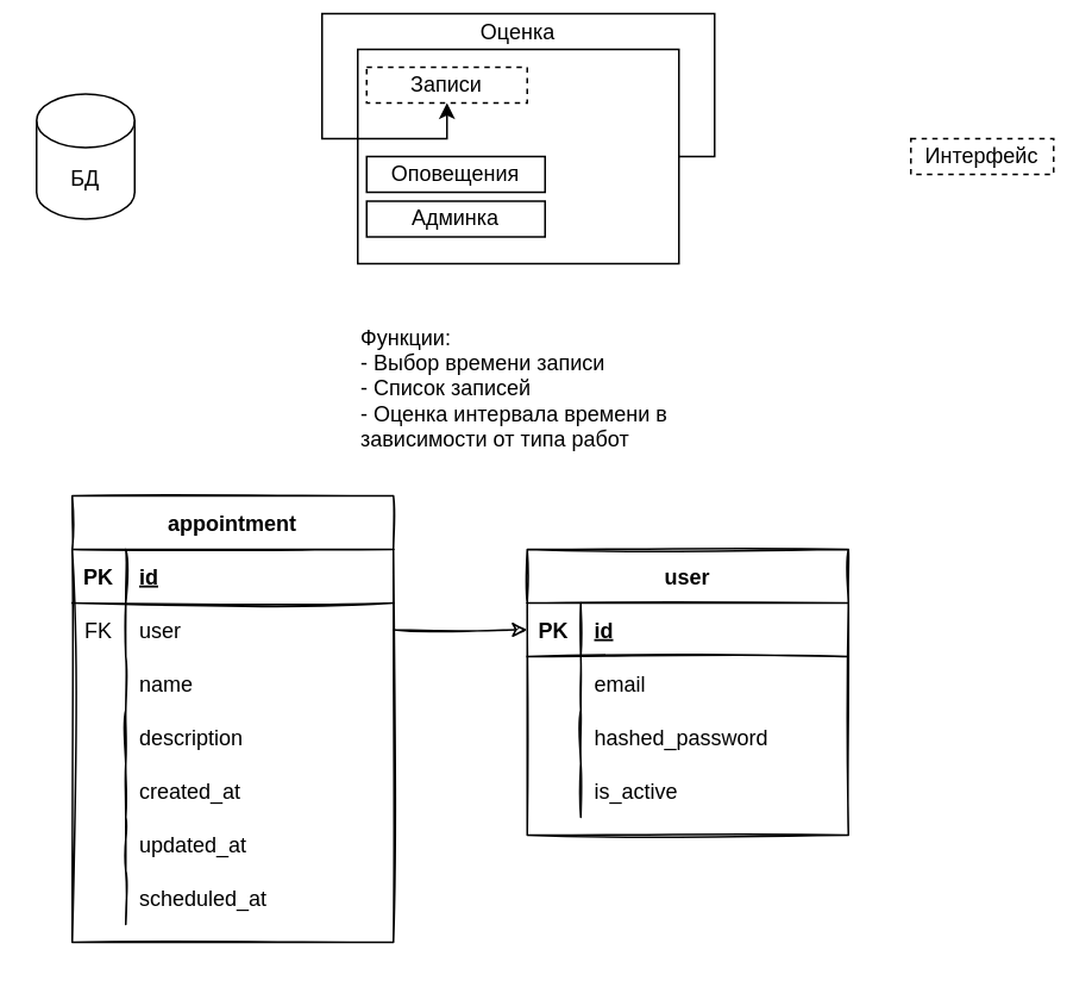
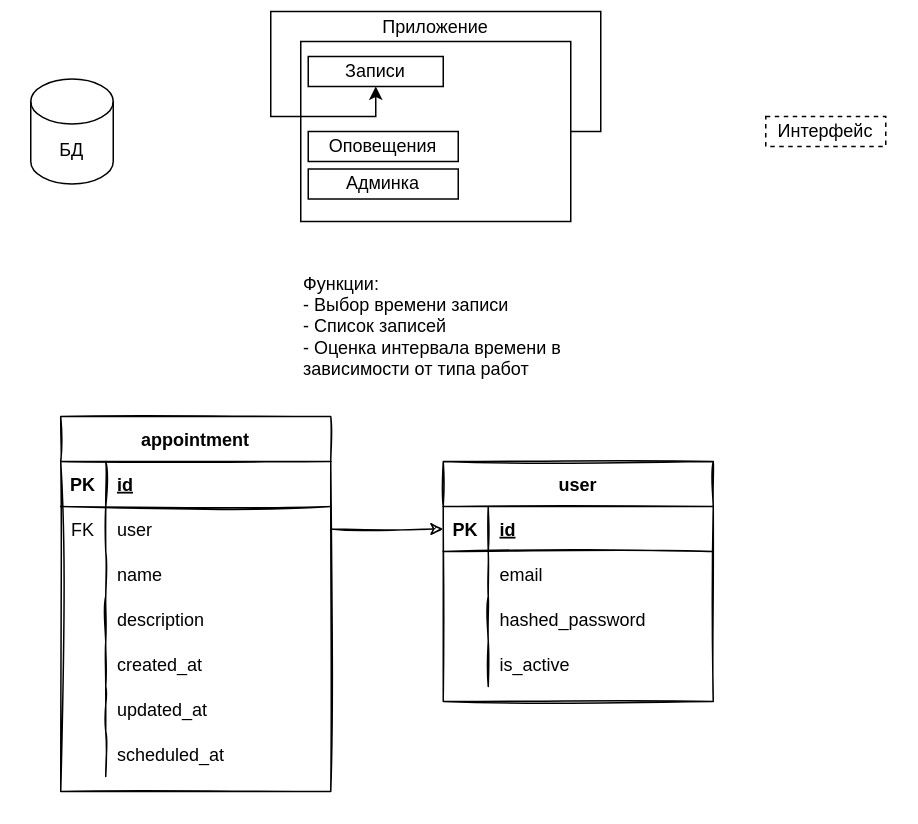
  <mxCell id="0" />
  <mxCell id="1" parent="0" />
- <mxCell id="2" value="Оценка" style="rounded=0;whiteSpace=wrap;html=1;labelPosition=center;verticalLabelPosition=top;align=center;verticalAlign=bottom;" parent="1" vertex="1"><mxGeometry x="200" y="20" width="180" height="120" as="geometry" /></mxCell>
+ <mxCell id="2" value="Приложение" style="rounded=0;whiteSpace=wrap;html=1;labelPosition=center;verticalLabelPosition=top;align=center;verticalAlign=bottom;" parent="1" vertex="1"><mxGeometry x="200" y="20" width="180" height="120" as="geometry" /></mxCell>
  <mxCell id="3" value="БД" style="shape=cylinder3;whiteSpace=wrap;html=1;boundedLbl=1;backgroundOutline=1;size=15;" parent="1" vertex="1"><mxGeometry x="20" y="45" width="55" height="70" as="geometry" /></mxCell>
  <mxCell id="4" style="edgeStyle=orthogonalEdgeStyle;rounded=0;orthogonalLoop=1;jettySize=auto;html=1;exitX=1;exitY=0.5;exitDx=0;exitDy=0;" parent="1" source="2" target="7" edge="1"><mxGeometry relative="1" as="geometry"><mxPoint x="280" y="20" as="sourcePoint" /><mxPoint x="375" y="20" as="targetPoint" /></mxGeometry></mxCell>
  <mxCell id="5" value="Функции:&lt;br&gt;- Выбор времени записи&lt;br&gt;- Список записей&lt;br&gt;- Оценка интервала времени в зависимости от типа работ&lt;br&gt;" style="text;html=1;strokeColor=none;fillColor=none;align=left;verticalAlign=middle;whiteSpace=wrap;rounded=0;" parent="1" vertex="1"><mxGeometry x="200" y="190" width="220" height="40" as="geometry" /></mxCell>
  <mxCell id="6" value="Интерфейс" style="rounded=0;whiteSpace=wrap;html=1;dashed=1;" parent="1" vertex="1"><mxGeometry x="510" y="70" width="80" height="20" as="geometry" /></mxCell>
- <mxCell id="7" value="Записи" style="rounded=0;whiteSpace=wrap;html=1;dashed=1;" parent="1" vertex="1"><mxGeometry x="205" y="30" width="90" height="20" as="geometry" /></mxCell>
+ <mxCell id="7" value="Записи" style="rounded=0;whiteSpace=wrap;html=1;" parent="1" vertex="1"><mxGeometry x="205" y="30" width="90" height="20" as="geometry" /></mxCell>
  <mxCell id="8" value="Оповещения" style="rounded=0;whiteSpace=wrap;html=1;" parent="1" vertex="1"><mxGeometry x="205" y="80" width="100" height="20" as="geometry" /></mxCell>
  <mxCell id="9" value="Админка" style="rounded=0;whiteSpace=wrap;html=1;" parent="1" vertex="1"><mxGeometry x="205" y="105" width="100" height="20" as="geometry" /></mxCell>
  <mxCell id="10" value="appointment" style="shape=table;startSize=30;container=1;collapsible=1;childLayout=tableLayout;fixedRows=1;rowLines=0;fontStyle=1;align=center;resizeLast=1;sketch=1;" vertex="1" parent="1"><mxGeometry x="40" y="270" width="180" height="250" as="geometry" /></mxCell>
  <mxCell id="11" value="" style="shape=tableRow;horizontal=0;startSize=0;swimlaneHead=0;swimlaneBody=0;fillColor=none;collapsible=0;dropTarget=0;points=[[0,0.5],[1,0.5]];portConstraint=eastwest;top=0;left=0;right=0;bottom=1;sketch=1;" vertex="1" parent="10"><mxGeometry y="30" width="180" height="30" as="geometry" /></mxCell>
  <mxCell id="12" value="PK" style="shape=partialRectangle;connectable=0;fillColor=none;top=0;left=0;bottom=0;right=0;fontStyle=1;overflow=hidden;sketch=1;" vertex="1" parent="11"><mxGeometry width="30" height="30" as="geometry"><mxRectangle width="30" height="30" as="alternateBounds" /></mxGeometry></mxCell>
  <mxCell id="13" value="id" style="shape=partialRectangle;connectable=0;fillColor=none;top=0;left=0;bottom=0;right=0;align=left;spacingLeft=6;fontStyle=5;overflow=hidden;sketch=1;" vertex="1" parent="11"><mxGeometry x="30" width="150" height="30" as="geometry"><mxRectangle width="150" height="30" as="alternateBounds" /></mxGeometry></mxCell>
  <mxCell id="14" value="" style="shape=tableRow;horizontal=0;startSize=0;swimlaneHead=0;swimlaneBody=0;fillColor=none;collapsible=0;dropTarget=0;points=[[0,0.5],[1,0.5]];portConstraint=eastwest;top=0;left=0;right=0;bottom=0;sketch=1;" vertex="1" parent="10"><mxGeometry y="60" width="180" height="30" as="geometry" /></mxCell>
  <mxCell id="15" value="FK" style="shape=partialRectangle;connectable=0;fillColor=none;top=0;left=0;bottom=0;right=0;editable=1;overflow=hidden;sketch=1;" vertex="1" parent="14"><mxGeometry width="30" height="30" as="geometry"><mxRectangle width="30" height="30" as="alternateBounds" /></mxGeometry></mxCell>
  <mxCell id="16" value="user" style="shape=partialRectangle;connectable=0;fillColor=none;top=0;left=0;bottom=0;right=0;align=left;spacingLeft=6;overflow=hidden;sketch=1;" vertex="1" parent="14"><mxGeometry x="30" width="150" height="30" as="geometry"><mxRectangle width="150" height="30" as="alternateBounds" /></mxGeometry></mxCell>
  <mxCell id="17" value="" style="shape=tableRow;horizontal=0;startSize=0;swimlaneHead=0;swimlaneBody=0;fillColor=none;collapsible=0;dropTarget=0;points=[[0,0.5],[1,0.5]];portConstraint=eastwest;top=0;left=0;right=0;bottom=0;sketch=1;" vertex="1" parent="10"><mxGeometry y="90" width="180" height="30" as="geometry" /></mxCell>
  <mxCell id="18" value="" style="shape=partialRectangle;connectable=0;fillColor=none;top=0;left=0;bottom=0;right=0;editable=1;overflow=hidden;sketch=1;" vertex="1" parent="17"><mxGeometry width="30" height="30" as="geometry"><mxRectangle width="30" height="30" as="alternateBounds" /></mxGeometry></mxCell>
  <mxCell id="19" value="name" style="shape=partialRectangle;connectable=0;fillColor=none;top=0;left=0;bottom=0;right=0;align=left;spacingLeft=6;overflow=hidden;sketch=1;" vertex="1" parent="17"><mxGeometry x="30" width="150" height="30" as="geometry"><mxRectangle width="150" height="30" as="alternateBounds" /></mxGeometry></mxCell>
  <mxCell id="20" value="" style="shape=tableRow;horizontal=0;startSize=0;swimlaneHead=0;swimlaneBody=0;fillColor=none;collapsible=0;dropTarget=0;points=[[0,0.5],[1,0.5]];portConstraint=eastwest;top=0;left=0;right=0;bottom=0;sketch=1;" vertex="1" parent="10"><mxGeometry y="120" width="180" height="30" as="geometry" /></mxCell>
  <mxCell id="21" value="" style="shape=partialRectangle;connectable=0;fillColor=none;top=0;left=0;bottom=0;right=0;editable=1;overflow=hidden;sketch=1;" vertex="1" parent="20"><mxGeometry width="30" height="30" as="geometry"><mxRectangle width="30" height="30" as="alternateBounds" /></mxGeometry></mxCell>
  <mxCell id="22" value="description" style="shape=partialRectangle;connectable=0;fillColor=none;top=0;left=0;bottom=0;right=0;align=left;spacingLeft=6;overflow=hidden;sketch=1;" vertex="1" parent="20"><mxGeometry x="30" width="150" height="30" as="geometry"><mxRectangle width="150" height="30" as="alternateBounds" /></mxGeometry></mxCell>
  <mxCell id="23" value="" style="shape=tableRow;horizontal=0;startSize=0;swimlaneHead=0;swimlaneBody=0;fillColor=none;collapsible=0;dropTarget=0;points=[[0,0.5],[1,0.5]];portConstraint=eastwest;top=0;left=0;right=0;bottom=0;sketch=1;" vertex="1" parent="10"><mxGeometry y="150" width="180" height="30" as="geometry" /></mxCell>
  <mxCell id="24" value="" style="shape=partialRectangle;connectable=0;fillColor=none;top=0;left=0;bottom=0;right=0;editable=1;overflow=hidden;sketch=1;" vertex="1" parent="23"><mxGeometry width="30" height="30" as="geometry"><mxRectangle width="30" height="30" as="alternateBounds" /></mxGeometry></mxCell>
  <mxCell id="25" value="created_at" style="shape=partialRectangle;connectable=0;fillColor=none;top=0;left=0;bottom=0;right=0;align=left;spacingLeft=6;overflow=hidden;sketch=1;" vertex="1" parent="23"><mxGeometry x="30" width="150" height="30" as="geometry"><mxRectangle width="150" height="30" as="alternateBounds" /></mxGeometry></mxCell>
  <mxCell id="26" value="" style="shape=tableRow;horizontal=0;startSize=0;swimlaneHead=0;swimlaneBody=0;fillColor=none;collapsible=0;dropTarget=0;points=[[0,0.5],[1,0.5]];portConstraint=eastwest;top=0;left=0;right=0;bottom=0;sketch=1;" vertex="1" parent="10"><mxGeometry y="180" width="180" height="30" as="geometry" /></mxCell>
  <mxCell id="27" value="" style="shape=partialRectangle;connectable=0;fillColor=none;top=0;left=0;bottom=0;right=0;editable=1;overflow=hidden;sketch=1;" vertex="1" parent="26"><mxGeometry width="30" height="30" as="geometry"><mxRectangle width="30" height="30" as="alternateBounds" /></mxGeometry></mxCell>
  <mxCell id="28" value="updated_at" style="shape=partialRectangle;connectable=0;fillColor=none;top=0;left=0;bottom=0;right=0;align=left;spacingLeft=6;overflow=hidden;sketch=1;" vertex="1" parent="26"><mxGeometry x="30" width="150" height="30" as="geometry"><mxRectangle width="150" height="30" as="alternateBounds" /></mxGeometry></mxCell>
  <mxCell id="29" value="" style="shape=tableRow;horizontal=0;startSize=0;swimlaneHead=0;swimlaneBody=0;fillColor=none;collapsible=0;dropTarget=0;points=[[0,0.5],[1,0.5]];portConstraint=eastwest;top=0;left=0;right=0;bottom=0;sketch=1;" vertex="1" parent="10"><mxGeometry y="210" width="180" height="30" as="geometry" /></mxCell>
  <mxCell id="30" value="" style="shape=partialRectangle;connectable=0;fillColor=none;top=0;left=0;bottom=0;right=0;editable=1;overflow=hidden;sketch=1;" vertex="1" parent="29"><mxGeometry width="30" height="30" as="geometry"><mxRectangle width="30" height="30" as="alternateBounds" /></mxGeometry></mxCell>
  <mxCell id="31" value="scheduled_at" style="shape=partialRectangle;connectable=0;fillColor=none;top=0;left=0;bottom=0;right=0;align=left;spacingLeft=6;overflow=hidden;sketch=1;" vertex="1" parent="29"><mxGeometry x="30" width="150" height="30" as="geometry"><mxRectangle width="150" height="30" as="alternateBounds" /></mxGeometry></mxCell>
  <mxCell id="32" value="user" style="shape=table;startSize=30;container=1;collapsible=1;childLayout=tableLayout;fixedRows=1;rowLines=0;fontStyle=1;align=center;resizeLast=1;sketch=1;" vertex="1" parent="1"><mxGeometry x="295" y="300" width="180" height="160" as="geometry" /></mxCell>
  <mxCell id="33" value="" style="shape=tableRow;horizontal=0;startSize=0;swimlaneHead=0;swimlaneBody=0;fillColor=none;collapsible=0;dropTarget=0;points=[[0,0.5],[1,0.5]];portConstraint=eastwest;top=0;left=0;right=0;bottom=1;sketch=1;" vertex="1" parent="32"><mxGeometry y="30" width="180" height="30" as="geometry" /></mxCell>
  <mxCell id="34" value="PK" style="shape=partialRectangle;connectable=0;fillColor=none;top=0;left=0;bottom=0;right=0;fontStyle=1;overflow=hidden;sketch=1;" vertex="1" parent="33"><mxGeometry width="30" height="30" as="geometry"><mxRectangle width="30" height="30" as="alternateBounds" /></mxGeometry></mxCell>
  <mxCell id="35" value="id" style="shape=partialRectangle;connectable=0;fillColor=none;top=0;left=0;bottom=0;right=0;align=left;spacingLeft=6;fontStyle=5;overflow=hidden;sketch=1;" vertex="1" parent="33"><mxGeometry x="30" width="150" height="30" as="geometry"><mxRectangle width="150" height="30" as="alternateBounds" /></mxGeometry></mxCell>
  <mxCell id="36" value="" style="shape=tableRow;horizontal=0;startSize=0;swimlaneHead=0;swimlaneBody=0;fillColor=none;collapsible=0;dropTarget=0;points=[[0,0.5],[1,0.5]];portConstraint=eastwest;top=0;left=0;right=0;bottom=0;sketch=1;" vertex="1" parent="32"><mxGeometry y="60" width="180" height="30" as="geometry" /></mxCell>
  <mxCell id="37" value="" style="shape=partialRectangle;connectable=0;fillColor=none;top=0;left=0;bottom=0;right=0;editable=1;overflow=hidden;sketch=1;" vertex="1" parent="36"><mxGeometry width="30" height="30" as="geometry"><mxRectangle width="30" height="30" as="alternateBounds" /></mxGeometry></mxCell>
  <mxCell id="38" value="email" style="shape=partialRectangle;connectable=0;fillColor=none;top=0;left=0;bottom=0;right=0;align=left;spacingLeft=6;overflow=hidden;sketch=1;" vertex="1" parent="36"><mxGeometry x="30" width="150" height="30" as="geometry"><mxRectangle width="150" height="30" as="alternateBounds" /></mxGeometry></mxCell>
  <mxCell id="39" value="" style="shape=tableRow;horizontal=0;startSize=0;swimlaneHead=0;swimlaneBody=0;fillColor=none;collapsible=0;dropTarget=0;points=[[0,0.5],[1,0.5]];portConstraint=eastwest;top=0;left=0;right=0;bottom=0;sketch=1;" vertex="1" parent="32"><mxGeometry y="90" width="180" height="30" as="geometry" /></mxCell>
  <mxCell id="40" value="" style="shape=partialRectangle;connectable=0;fillColor=none;top=0;left=0;bottom=0;right=0;editable=1;overflow=hidden;sketch=1;" vertex="1" parent="39"><mxGeometry width="30" height="30" as="geometry"><mxRectangle width="30" height="30" as="alternateBounds" /></mxGeometry></mxCell>
  <mxCell id="41" value="hashed_password" style="shape=partialRectangle;connectable=0;fillColor=none;top=0;left=0;bottom=0;right=0;align=left;spacingLeft=6;overflow=hidden;sketch=1;" vertex="1" parent="39"><mxGeometry x="30" width="150" height="30" as="geometry"><mxRectangle width="150" height="30" as="alternateBounds" /></mxGeometry></mxCell>
  <mxCell id="42" value="" style="shape=tableRow;horizontal=0;startSize=0;swimlaneHead=0;swimlaneBody=0;fillColor=none;collapsible=0;dropTarget=0;points=[[0,0.5],[1,0.5]];portConstraint=eastwest;top=0;left=0;right=0;bottom=0;sketch=1;" vertex="1" parent="32"><mxGeometry y="120" width="180" height="30" as="geometry" /></mxCell>
  <mxCell id="43" value="" style="shape=partialRectangle;connectable=0;fillColor=none;top=0;left=0;bottom=0;right=0;editable=1;overflow=hidden;sketch=1;" vertex="1" parent="42"><mxGeometry width="30" height="30" as="geometry"><mxRectangle width="30" height="30" as="alternateBounds" /></mxGeometry></mxCell>
  <mxCell id="44" value="is_active" style="shape=partialRectangle;connectable=0;fillColor=none;top=0;left=0;bottom=0;right=0;align=left;spacingLeft=6;overflow=hidden;sketch=1;" vertex="1" parent="42"><mxGeometry x="30" width="150" height="30" as="geometry"><mxRectangle width="150" height="30" as="alternateBounds" /></mxGeometry></mxCell>
  <mxCell id="45" style="edgeStyle=orthogonalEdgeStyle;rounded=1;sketch=1;orthogonalLoop=1;jettySize=auto;html=1;exitX=1;exitY=0.5;exitDx=0;exitDy=0;entryX=0;entryY=0.5;entryDx=0;entryDy=0;" edge="1" parent="1" source="14" target="33"><mxGeometry relative="1" as="geometry"><mxPoint x="280" y="320" as="targetPoint" /></mxGeometry></mxCell>
